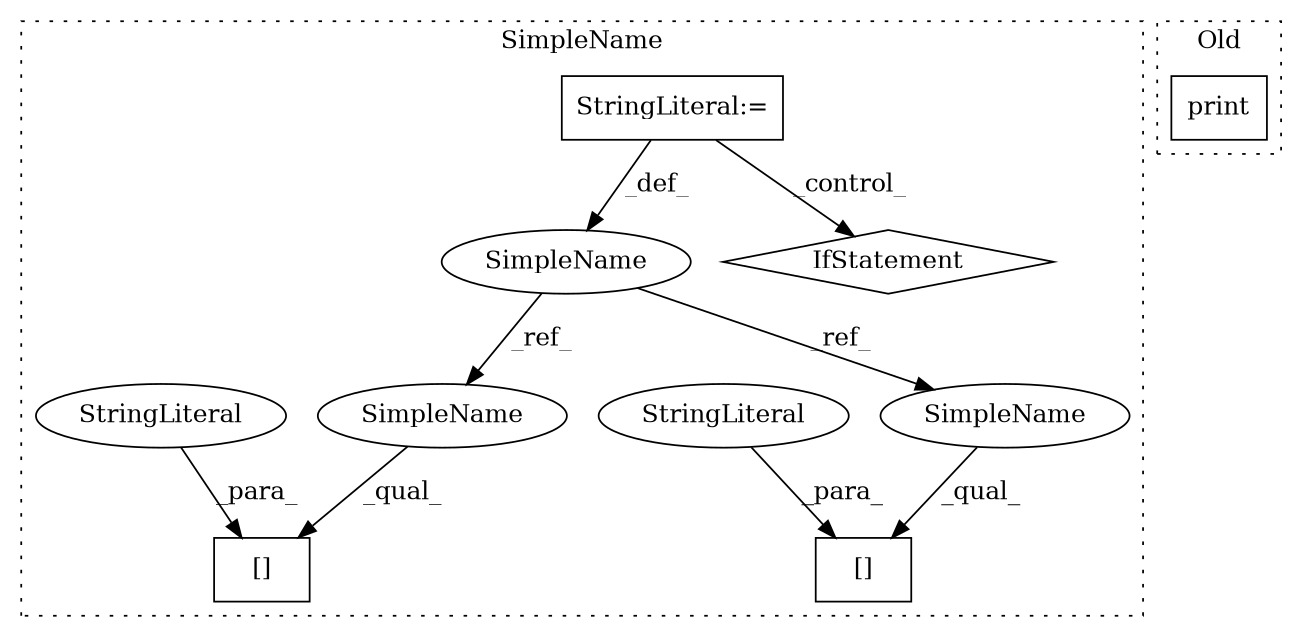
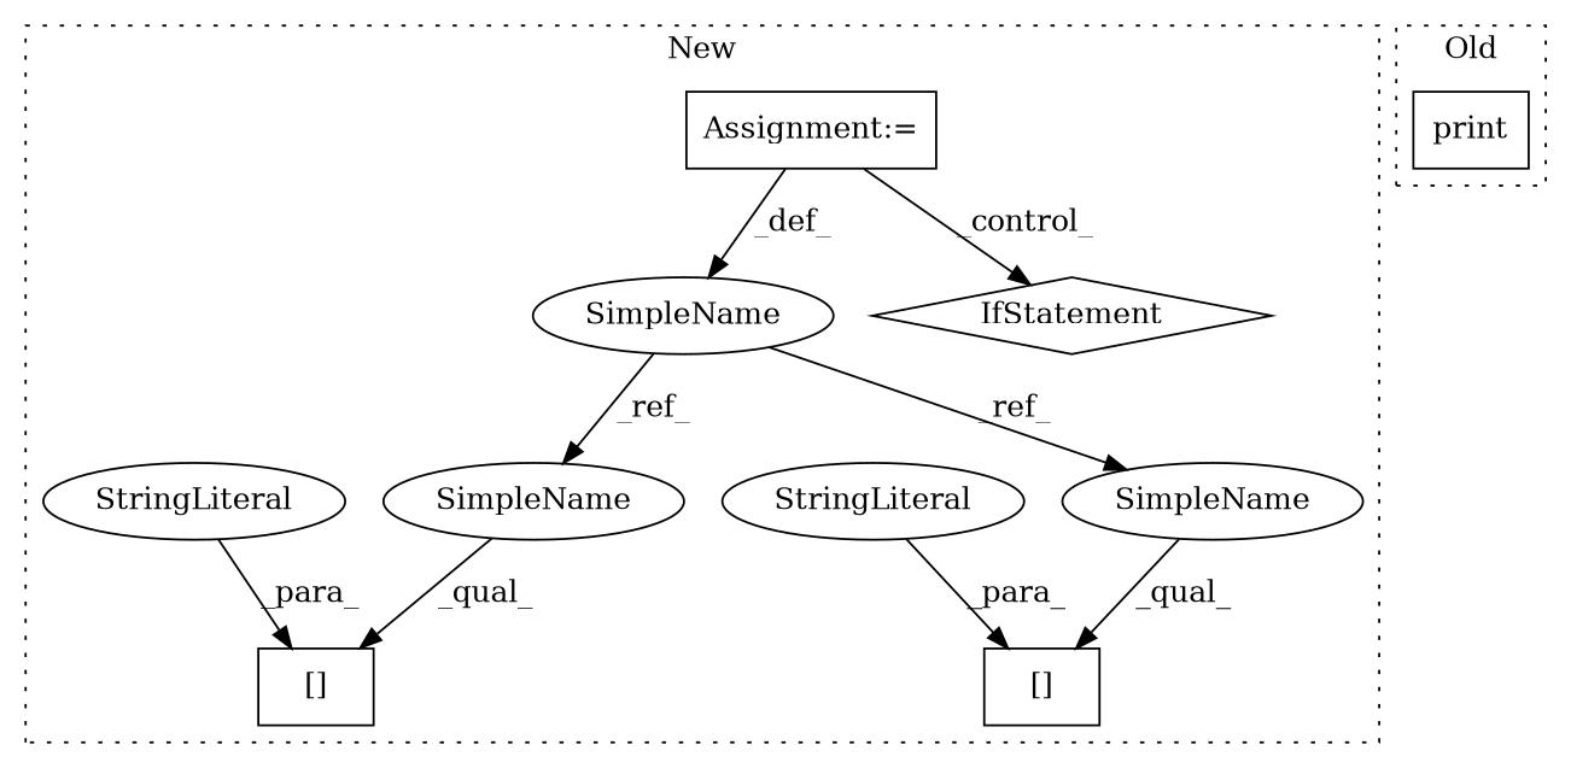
  digraph {
    node [a=42 l=1 shape=ellipse]
    n1 [a=2 l="2,1" label="[]" s="11498,11506" shape=box]
-   n2 [a=7 label="StringLiteral:=" s=9295 shape=box]
+   n2 [a=7 label="Assignment:=" s=9295 shape=box]
    n3 [a=2 l="2,1" label="[]" s="11451,11459" shape=box]
    n4 [a=45 l=6 label=StringLiteral s=11500]
    n5 [a=45 l=6 label=StringLiteral s=11453]
    n6 [label=SimpleName s=11178]
    n7 [a=25 l="4,2" label=IfStatement s="9266,9279" shape=diamond]
    n8 [label=SimpleName s=11498]
    n9 [label=SimpleName s=11451]
    n10 [a=32 l="6,1" label=print s="10984,10998" shape=box]
    subgraph cluster_1 {
-     label=SimpleName
+     label=New
      style=dotted
      n1
      n2
      n3
      n4
      n5
      n6
      n7
      n8
      n9
    }
    subgraph cluster_2 {
      label=Old
      style=dotted
      n10
    }
    n2 -> n6 [label=_def_]
    n2 -> n7 [label=_control_]
    n4 -> n1 [label=_para_]
    n5 -> n3 [label=_para_]
    n6 -> n8 [label=_ref_]
    n6 -> n9 [label=_ref_]
    n8 -> n1 [label=_qual_]
    n9 -> n3 [label=_qual_]
  }
